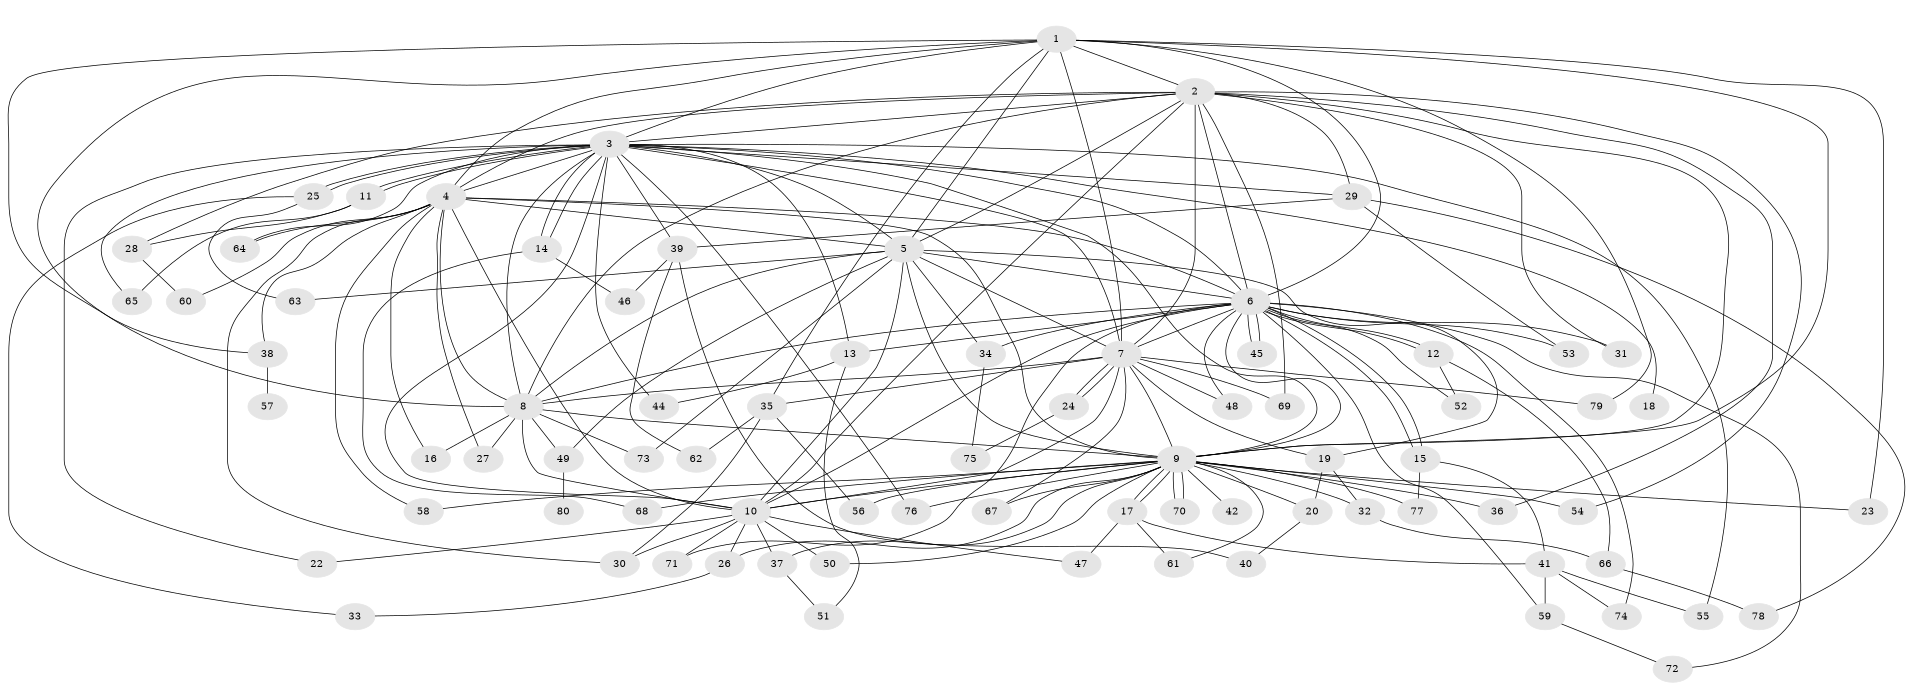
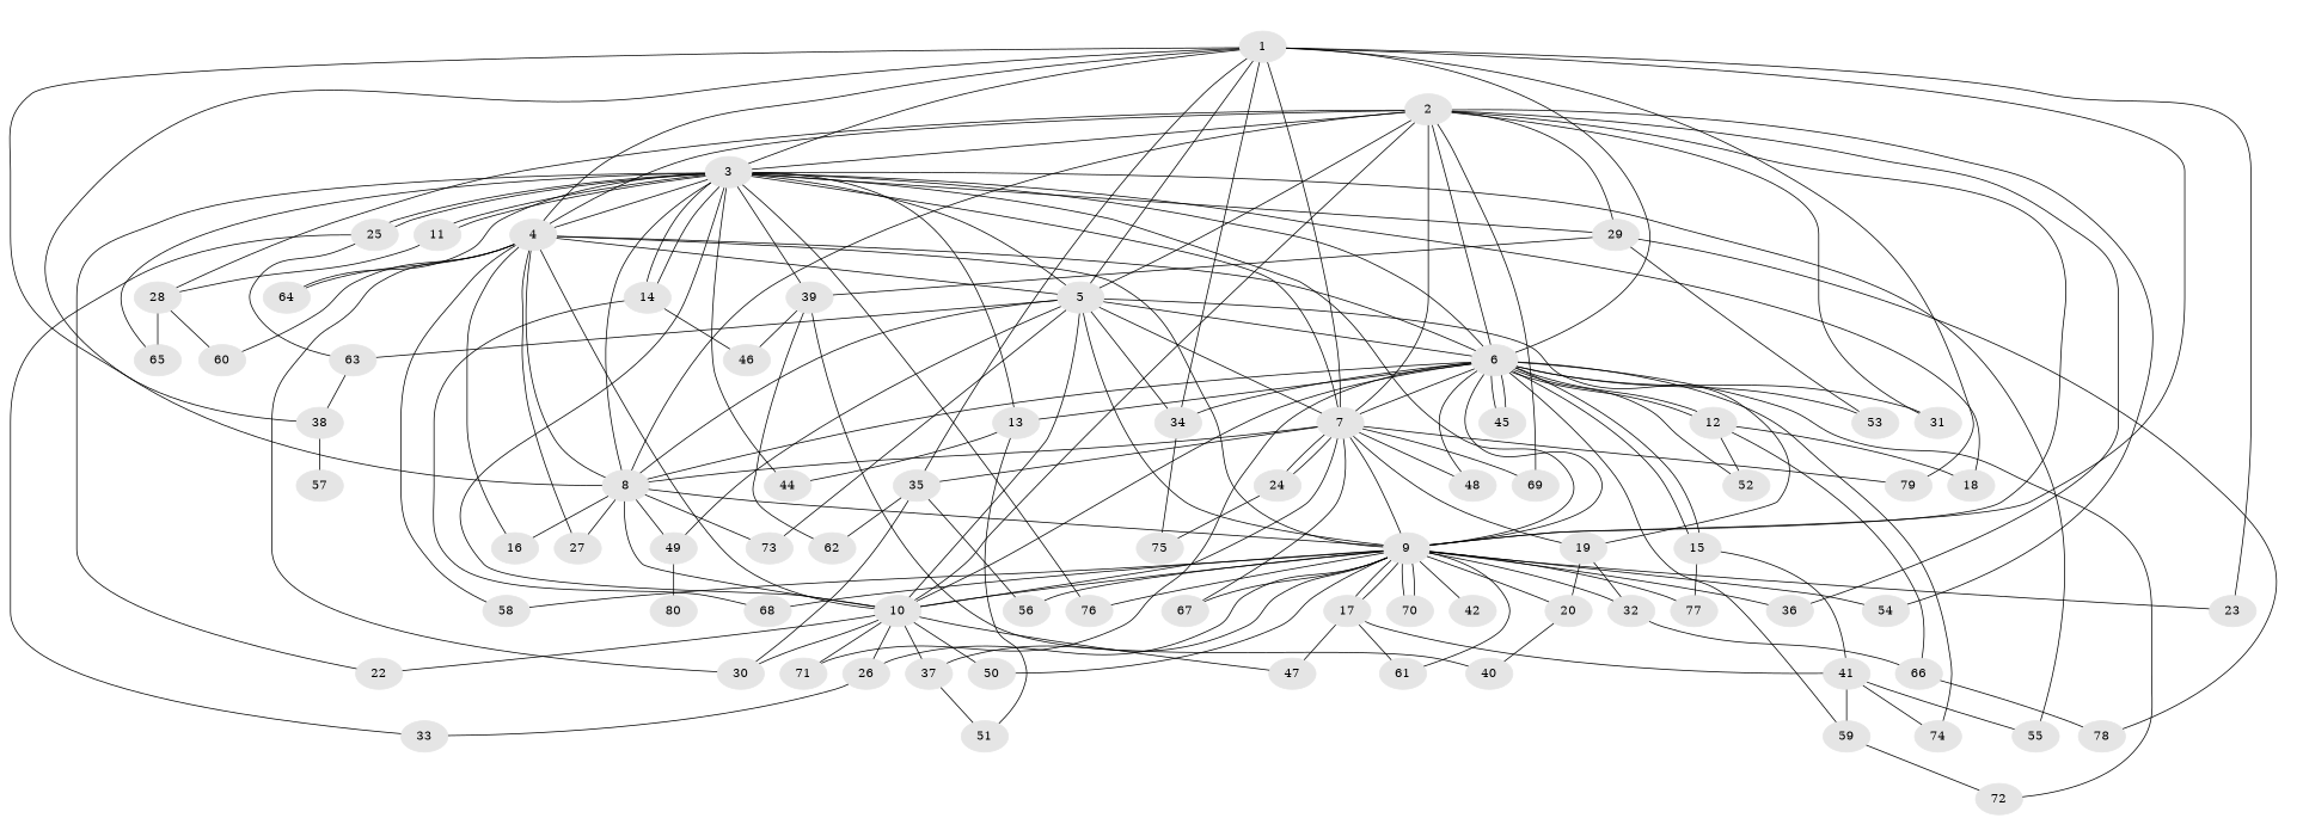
  graph {
    node [color=gray90 style=filled]
    1
    2
    3
    4
    5
    6
    7
    8
    9
    23
    35
    38
    79
    10
    28
    29
    31
    36
    54
    69
    11
    13
    14
    18
    22
    25
    39
    44
    55
    64
    65
    76
    16
    27
    30
    58
    60
    19
    34
    49
    63
    73
    12
    15
    45
    48
    52
    53
    59
    71
    72
    74
    24
    67
    42
    17
    20
    26
    32
    37
    50
    56
    61
    68
    70
    77
    47
    62
    57
    78
    51
    46
    33
    40
    75
    80
    66
    41
-   1 -- 2
+   1 -- 34
    1 -- 3
    1 -- 4
    1 -- 5
    1 -- 6
    1 -- 7
    1 -- 8
    1 -- 9
    1 -- 23
    1 -- 35
    1 -- 38
    1 -- 79
    2 -- 3
    2 -- 4
    2 -- 5
    2 -- 6
    2 -- 7
    2 -- 8
    2 -- 9
    2 -- 10
    2 -- 28
    2 -- 29
    2 -- 31
    2 -- 36
    2 -- 54
    2 -- 69
    3 -- 4
    3 -- 5
    3 -- 6
    3 -- 7
    3 -- 8
    3 -- 9
    3 -- 10
    3 -- 29
    3 -- 11
    3 -- 11
    3 -- 13
    3 -- 14
    3 -- 14
    3 -- 18
    3 -- 22
    3 -- 25
    3 -- 25
    3 -- 39
    3 -- 44
    3 -- 55
    3 -- 64
    3 -- 65
    3 -- 76
    4 -- 5
    4 -- 6
    4 -- 8
    4 -- 9
-   4 -- 38
+   63 -- 38
    4 -- 10
    4 -- 64
    4 -- 16
    4 -- 27
    4 -- 30
    4 -- 58
    4 -- 60
    5 -- 6
    5 -- 7
    5 -- 8
    5 -- 9
    5 -- 10
    5 -- 19
    5 -- 34
    5 -- 49
    5 -- 63
    5 -- 73
    6 -- 7
    6 -- 8
    6 -- 9
    6 -- 10
    6 -- 31
    6 -- 13
    6 -- 34
    6 -- 12
    6 -- 12
    6 -- 15
    6 -- 15
    6 -- 45
    6 -- 45
    6 -- 48
    6 -- 52
    6 -- 53
    6 -- 59
    6 -- 71
    6 -- 72
    6 -- 74
    7 -- 8
    7 -- 9
    7 -- 35
    7 -- 79
    7 -- 10
    7 -- 69
    7 -- 19
    7 -- 48
    7 -- 24
    7 -- 24
    7 -- 67
    8 -- 9
    8 -- 10
    8 -- 16
    8 -- 27
    8 -- 49
    8 -- 73
    9 -- 23
    9 -- 10
    9 -- 36
    9 -- 54
    9 -- 76
    9 -- 58
    9 -- 67
    9 -- 42
    9 -- 17
    9 -- 17
    9 -- 20
    9 -- 26
    9 -- 32
    9 -- 37
    9 -- 50
    9 -- 56
    9 -- 61
    9 -- 68
    9 -- 70
    9 -- 70
    9 -- 77
    35 -- 30
    35 -- 56
    35 -- 62
    38 -- 57
    10 -- 22
    10 -- 30
    10 -- 71
    10 -- 26
    10 -- 37
    10 -- 50
    10 -- 47
-   11 -- 65
+   28 -- 65
    28 -- 60
    29 -- 39
    29 -- 53
    29 -- 78
    11 -- 28
    13 -- 44
    13 -- 51
    14 -- 68
    14 -- 46
    25 -- 63
    25 -- 33
    39 -- 62
    39 -- 46
    39 -- 40
    19 -- 20
    19 -- 32
    34 -- 75
    49 -- 80
+   12 -- 18
    12 -- 52
    12 -- 66
    15 -- 77
    15 -- 41
    59 -- 72
    24 -- 75
    17 -- 61
    17 -- 47
    17 -- 41
    20 -- 40
    26 -- 33
    32 -- 66
    37 -- 51
    66 -- 78
    41 -- 55
    41 -- 59
    41 -- 74
  }
